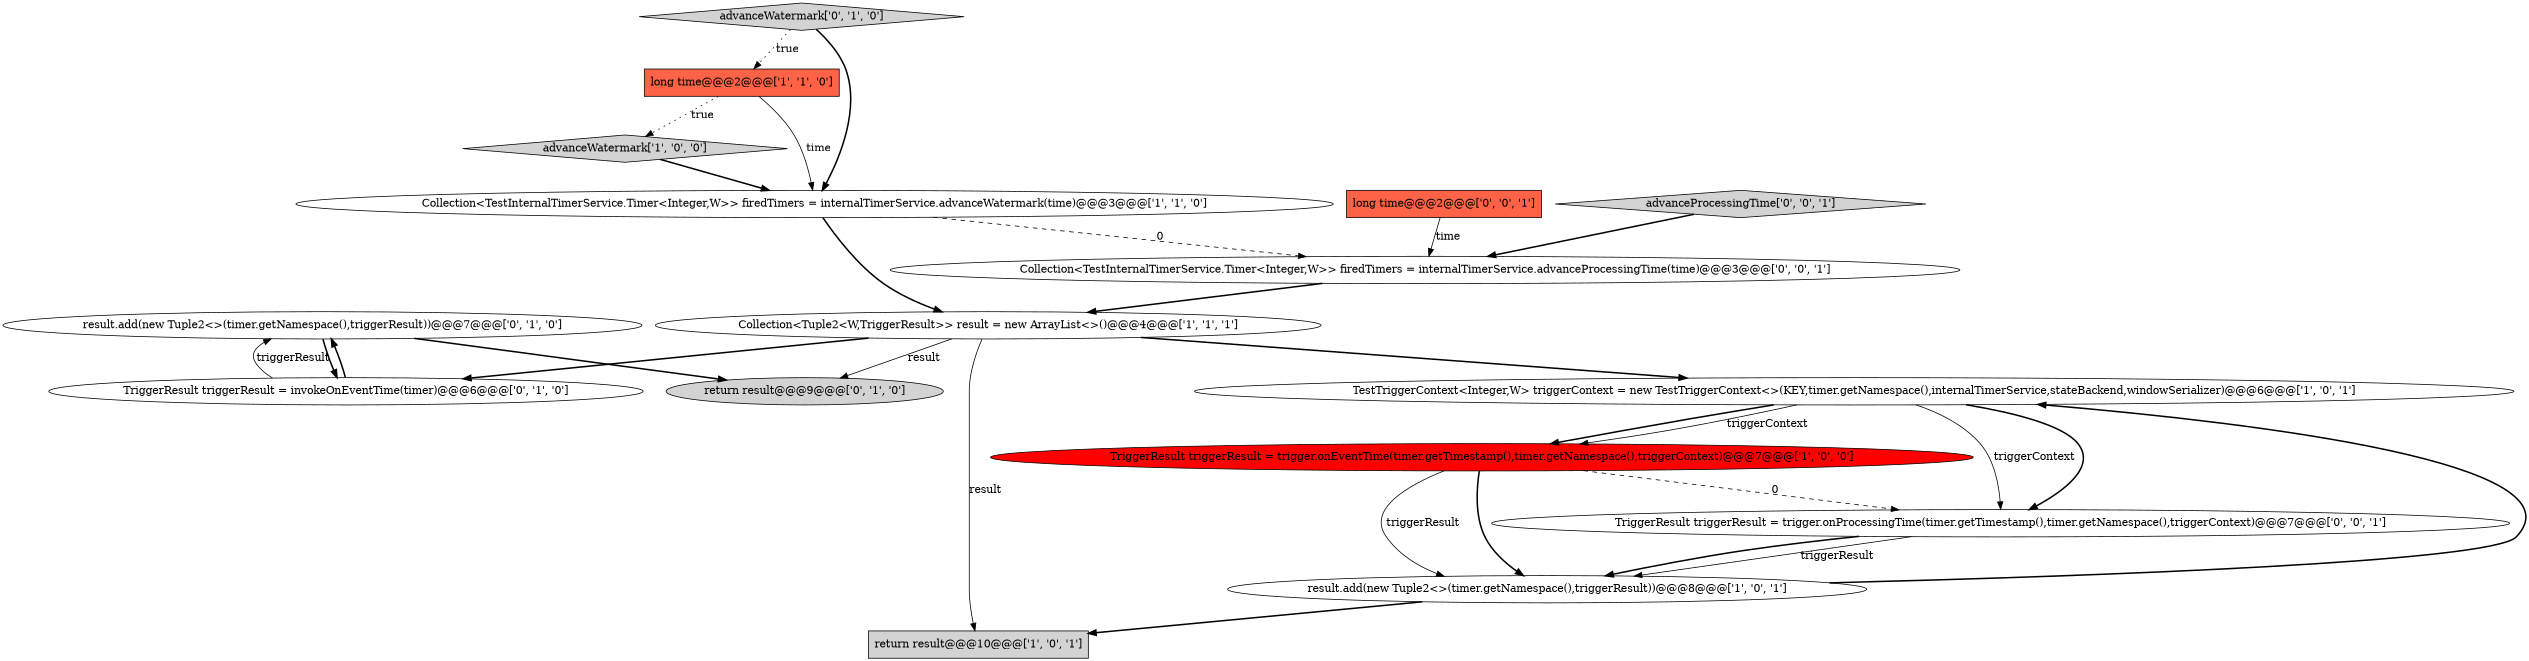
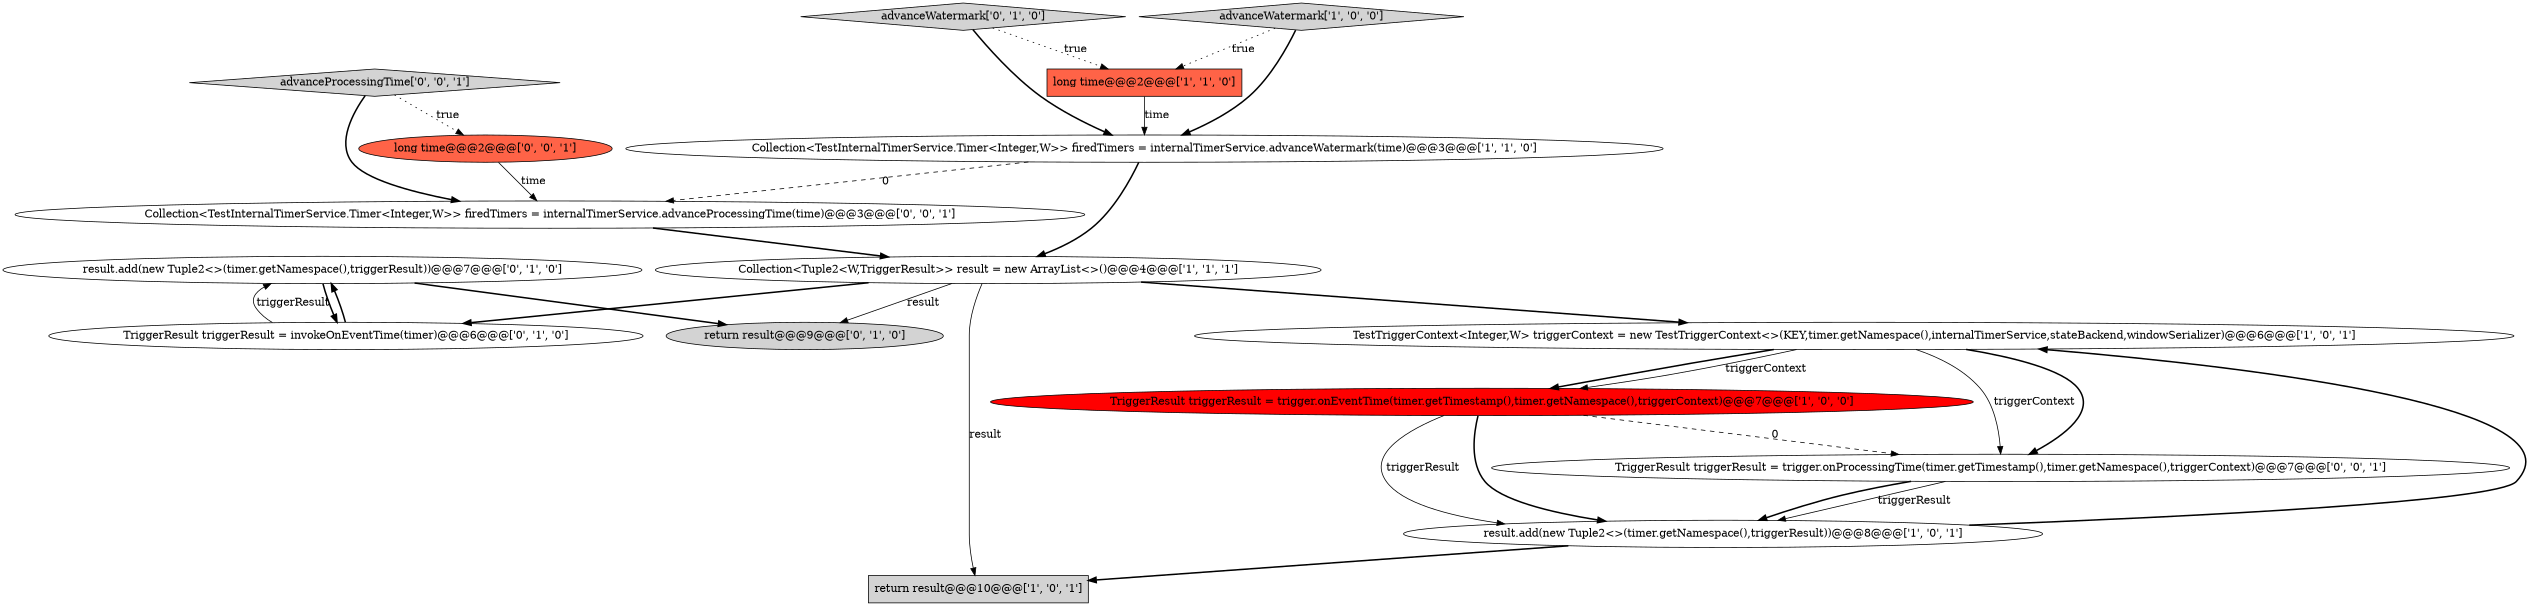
  digraph {
    node [fillcolor=white shape=ellipse style=filled]
    edge [style=bold]
    n1 [label="result.add(new Tuple2<>(timer.getNamespace(),triggerResult))@@@7@@@['0', '1', '0']"]
    n2 [fillcolor=lightgray label="return result@@@9@@@['0', '1', '0']"]
    n3 [label="TriggerResult triggerResult = invokeOnEventTime(timer)@@@6@@@['0', '1', '0']"]
    n4 [label="Collection<TestInternalTimerService.Timer<Integer,W>> firedTimers = internalTimerService.advanceProcessingTime(time)@@@3@@@['0', '0', '1']"]
    n5 [label="Collection<Tuple2<W,TriggerResult>> result = new ArrayList<>()@@@4@@@['1', '1', '1']"]
    n6 [label="TestTriggerContext<Integer,W> triggerContext = new TestTriggerContext<>(KEY,timer.getNamespace(),internalTimerService,stateBackend,windowSerializer)@@@6@@@['1', '0', '1']"]
    n7 [fillcolor=lightgray label="return result@@@10@@@['1', '0', '1']" shape=box]
    n8 [fillcolor=tomato label="long time@@@2@@@['1', '1', '0']" shape=box]
    n9 [label="Collection<TestInternalTimerService.Timer<Integer,W>> firedTimers = internalTimerService.advanceWatermark(time)@@@3@@@['1', '1', '0']"]
-   n10 [fillcolor=tomato label="long time@@@2@@@['0', '0', '1']" shape=box]
+   n10 [fillcolor=tomato label="long time@@@2@@@['0', '0', '1']"]
    n11 [fillcolor=red label="TriggerResult triggerResult = trigger.onEventTime(timer.getTimestamp(),timer.getNamespace(),triggerContext)@@@7@@@['1', '0', '0']"]
    n12 [label="TriggerResult triggerResult = trigger.onProcessingTime(timer.getTimestamp(),timer.getNamespace(),triggerContext)@@@7@@@['0', '0', '1']"]
    n13 [label="result.add(new Tuple2<>(timer.getNamespace(),triggerResult))@@@8@@@['1', '0', '1']"]
    n14 [fillcolor=lightgray label="advanceWatermark['1', '0', '0']" shape=diamond]
    n15 [fillcolor=lightgray label="advanceProcessingTime['0', '0', '1']" shape=diamond]
    n16 [fillcolor=lightgray label="advanceWatermark['0', '1', '0']" shape=diamond]
    n1 -> n2
    n1 -> n3
    n3 -> n1
    n3 -> n1 [label=triggerResult style=solid]
    n4 -> n5
    n5 -> n2 [label=result style=solid]
    n5 -> n3
    n5 -> n6
    n5 -> n7 [label=result style=solid]
    n6 -> n11
    n6 -> n11 [label=triggerContext style=solid]
    n6 -> n12 [label=triggerContext style=solid]
    n6 -> n12
    n8 -> n9 [label=time style=solid]
    n9 -> n4 [label=0 style=dashed]
    n9 -> n5
    n10 -> n4 [label=time style=solid]
    n11 -> n12 [label=0 style=dashed]
    n11 -> n13 [label=triggerResult style=solid]
    n11 -> n13
    n12 -> n13 [label=triggerResult style=solid]
    n12 -> n13
    n13 -> n6
    n13 -> n7
-   n8 -> n14 [label=true style=dotted]
+   n14 -> n8 [label=true style=dotted]
    n14 -> n9
    n15 -> n4
+   n15 -> n10 [label=true style=dotted]
    n16 -> n8 [label=true style=dotted]
    n16 -> n9
  }
